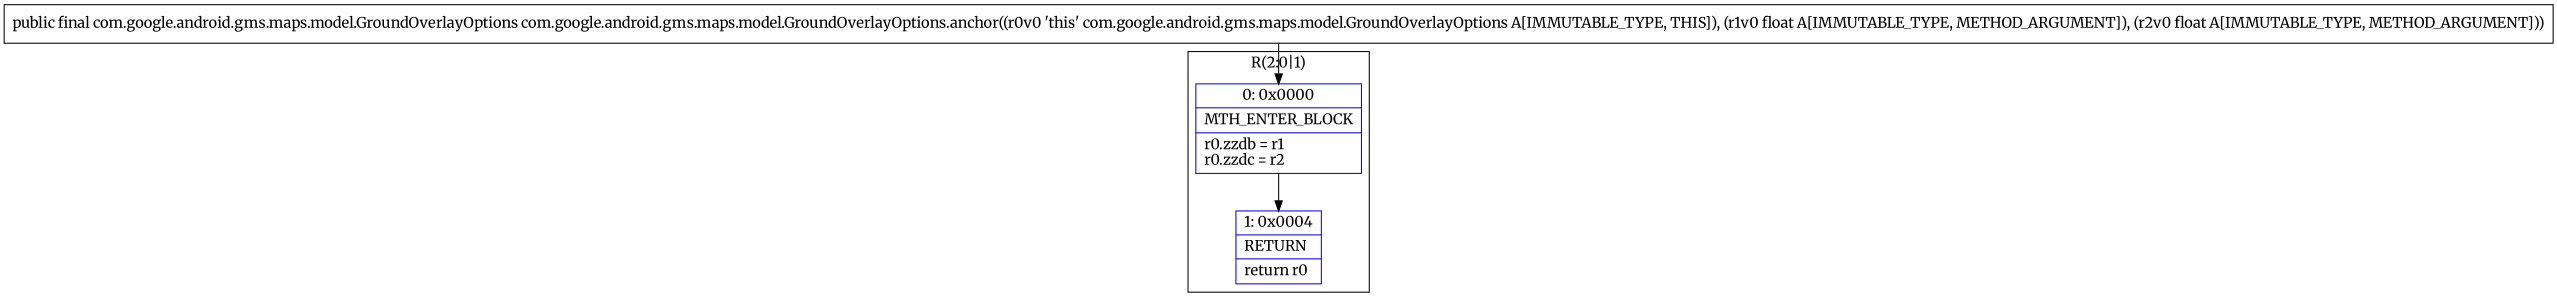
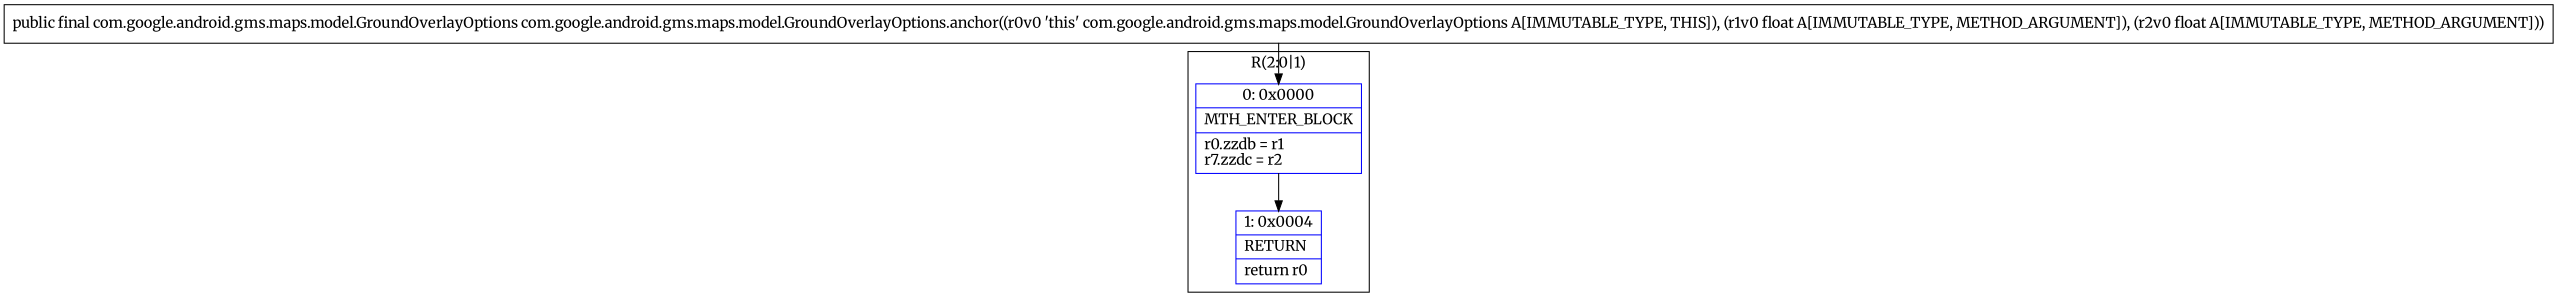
  digraph {
    fontname=Merriweather
    node [color=blue shape=record fontname=Merriweather]
    edge [fontname=Merriweather]
-   n1 [label="{0\:\ 0x0000|MTH_ENTER_BLOCK\l|r0.zzdb = r1\lr0.zzdc = r2\l}"]
+   n1 [label="{0\:\ 0x0000|MTH_ENTER_BLOCK\l|r0.zzdb = r1\lr7.zzdc = r2\l}"]
    n2 [label="{1\:\ 0x0004|RETURN\l|return r0\l}"]
    n3 [label="{public final com.google.android.gms.maps.model.GroundOverlayOptions com.google.android.gms.maps.model.GroundOverlayOptions.anchor((r0v0 'this' com.google.android.gms.maps.model.GroundOverlayOptions A[IMMUTABLE_TYPE, THIS]), (r1v0 float A[IMMUTABLE_TYPE, METHOD_ARGUMENT]), (r2v0 float A[IMMUTABLE_TYPE, METHOD_ARGUMENT])) }" color=""]
    subgraph cluster_1 {
      label="R(2:0|1)"
      n1
      n2
    }
    n1 -> n2
    n3 -> n1
  }
